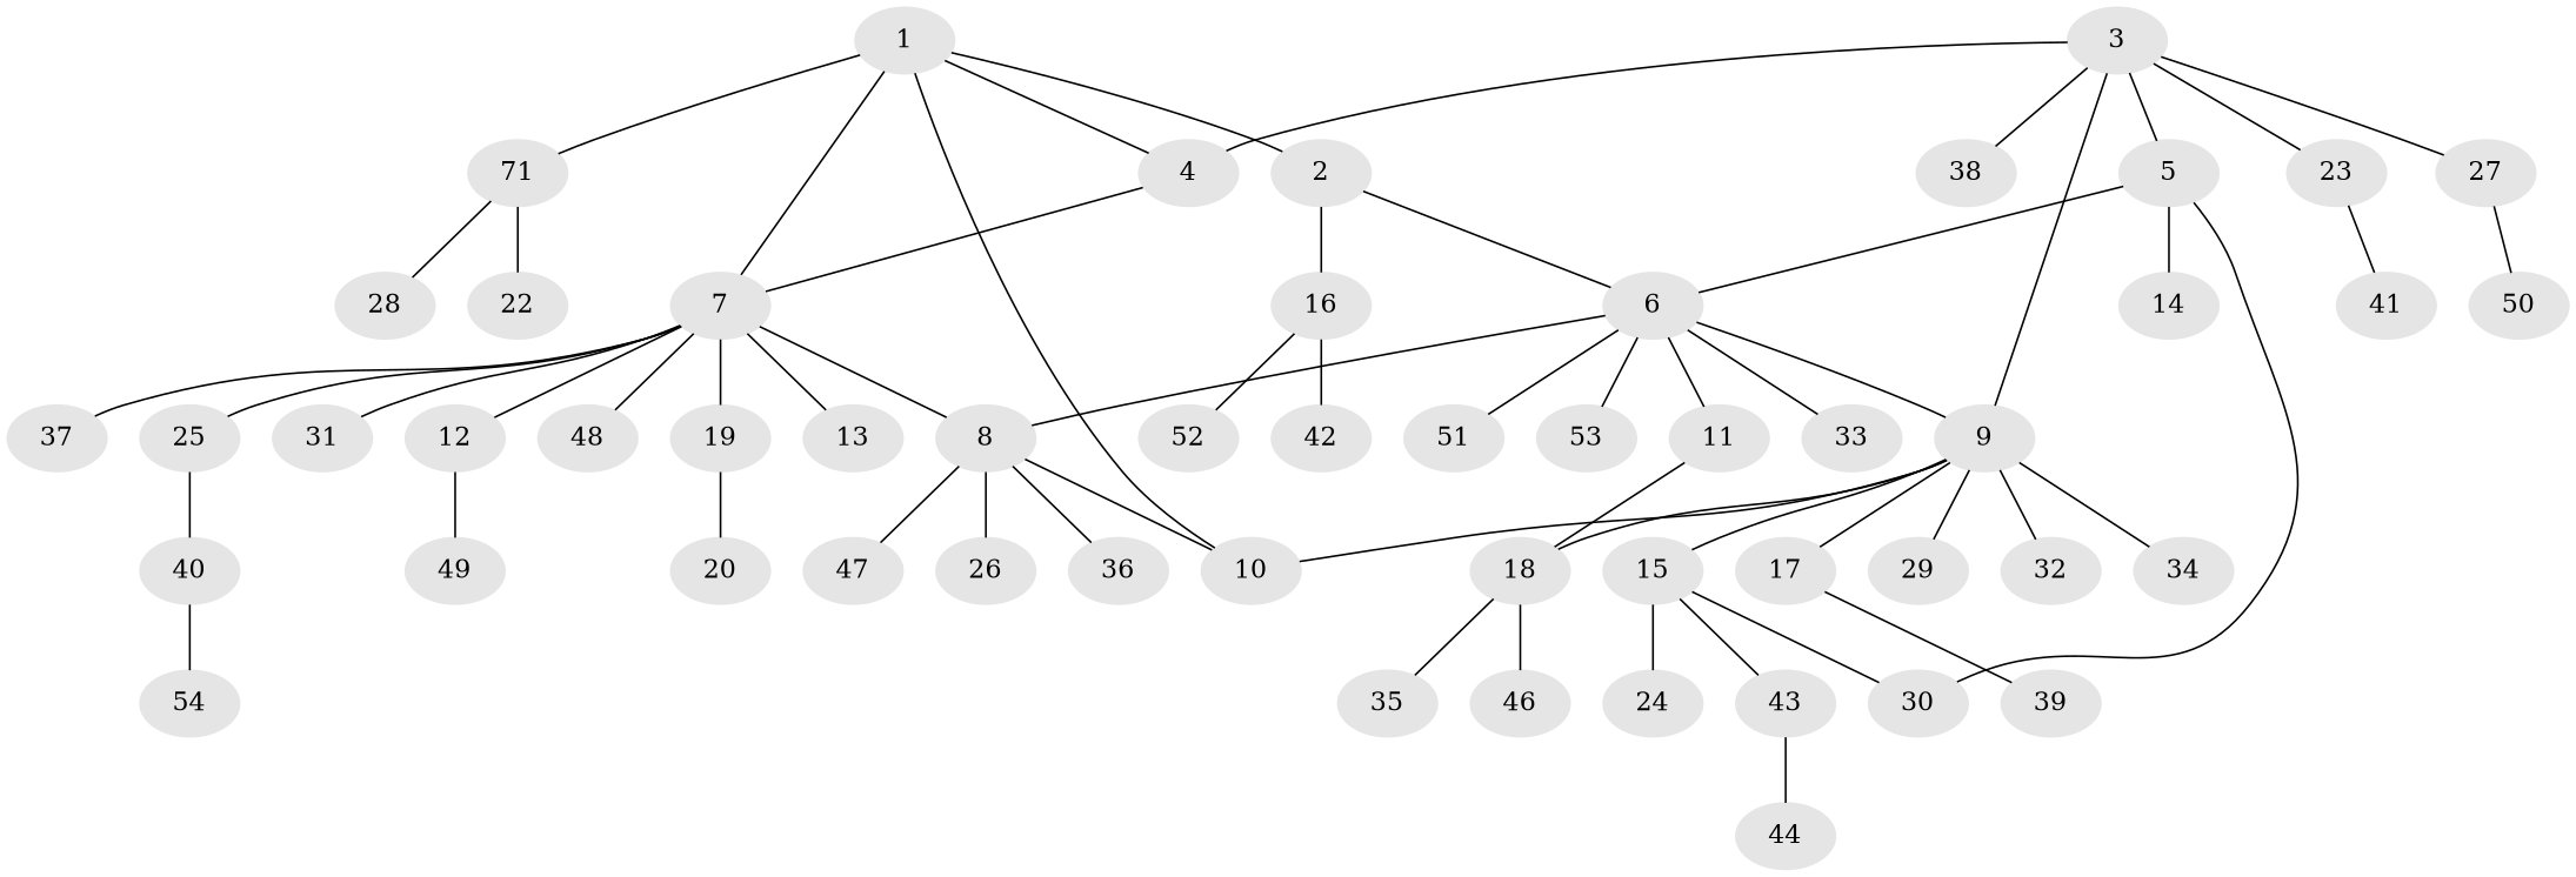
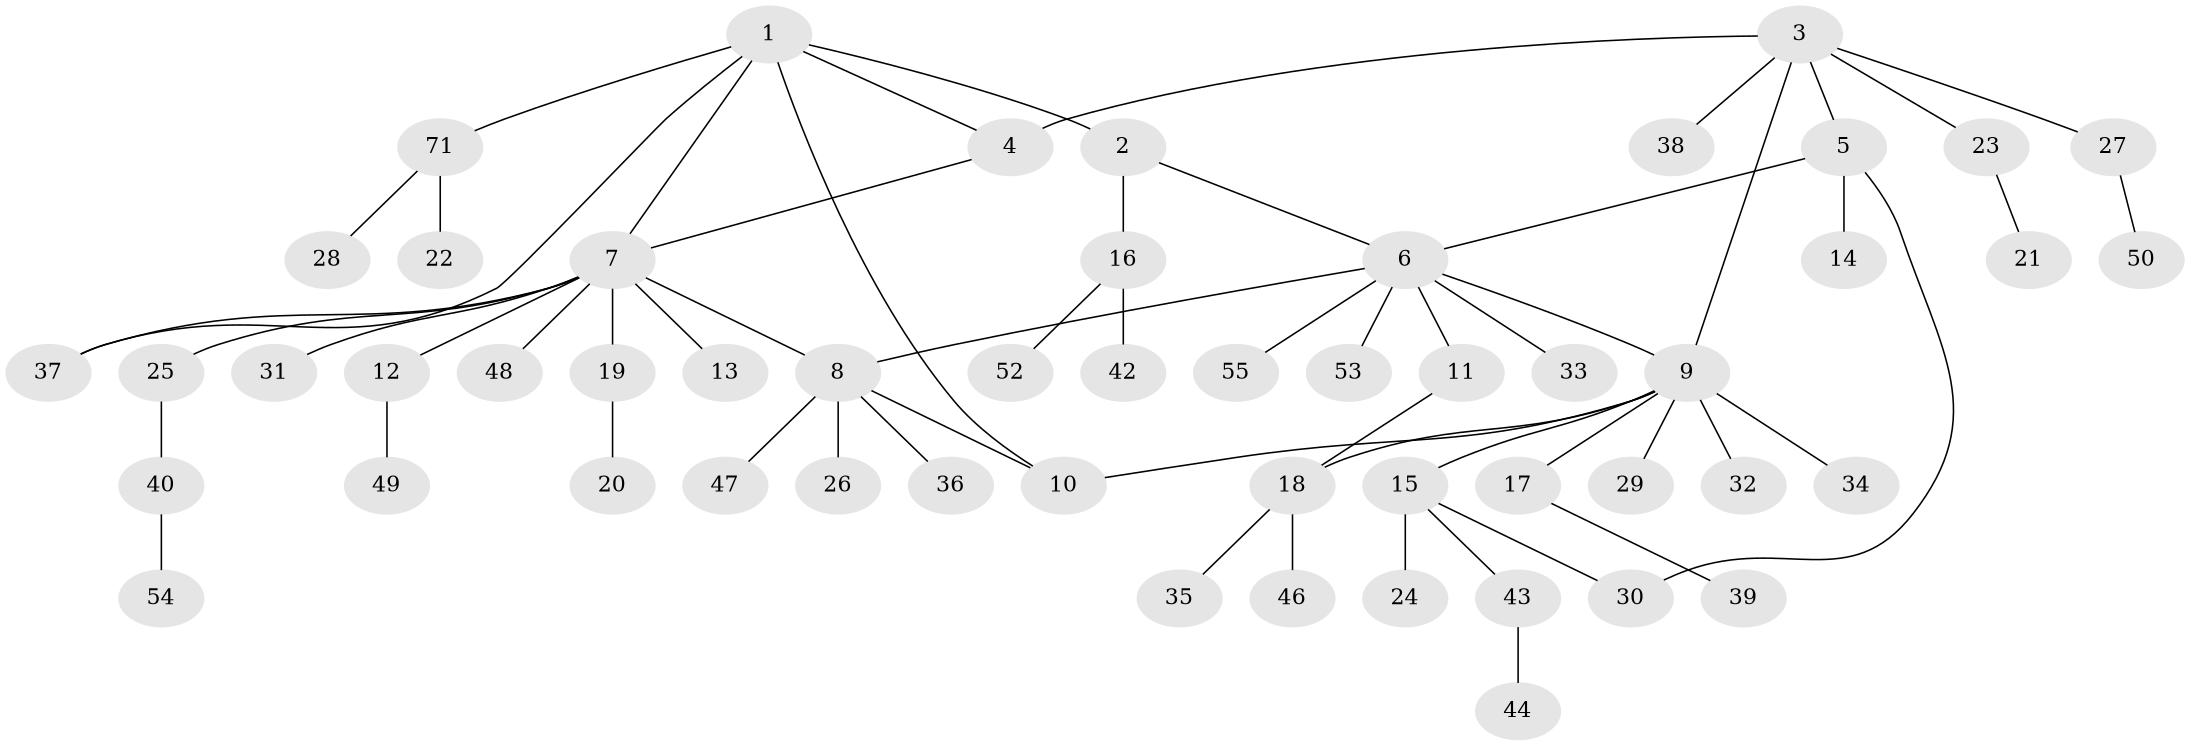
  graph {
    node [color=gray90 style=filled]
    1
    2
    4
    7
    10
    n6 [label=71]
    37
    6
    16
    8
    12
    13
    19
    25
    31
    48
    22
    28
    9
    11
    33
-   51
+   51 [label=55]
    53
    42
    52
    3
    5
    23
    27
    38
    14
    30
    15
    17
    18
    29
    32
    34
-   41
+   41 [label=21]
    50
    26
    36
    47
    49
    20
    40
    24
    43
    39
    35
    46
    44
    54
    1 -- 2
    1 -- 4
    1 -- 7
    1 -- 10
    1 -- n6
+   1 -- 37
    2 -- 6
    2 -- 16
    4 -- 7
    7 -- 37
    7 -- 8
    7 -- 12
    7 -- 13
    7 -- 19
    7 -- 25
    7 -- 31
    7 -- 48
    n6 -- 22
    n6 -- 28
    6 -- 8
    6 -- 9
    6 -- 11
    6 -- 33
    6 -- 51
    6 -- 53
    16 -- 42
    16 -- 52
    8 -- 10
    8 -- 26
    8 -- 36
    8 -- 47
    12 -- 49
    19 -- 20
    25 -- 40
    9 -- 10
    9 -- 15
    9 -- 17
    9 -- 18
    9 -- 29
    9 -- 32
    9 -- 34
    11 -- 18
    3 -- 4
    3 -- 9
    3 -- 5
    3 -- 23
    3 -- 27
    3 -- 38
    5 -- 6
    5 -- 14
    5 -- 30
    23 -- 41
    27 -- 50
    15 -- 30
    15 -- 24
    15 -- 43
    17 -- 39
    18 -- 35
    18 -- 46
    40 -- 54
    43 -- 44
  }
